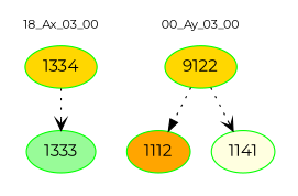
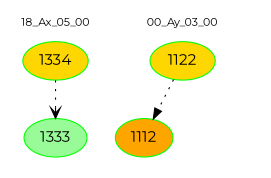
  digraph {
    fontname=Montserrat
    node [color=green fillcolor=gold fontname=Montserrat style=filled]
    edge [arrowhead=vee color=black fontname=Montserrat style=dotted]
    n1 [label=1334]
    n2 [fillcolor=palegreen label=1333]
-   n3 [label=9122]
+   n3 [label=1122]
    n4 [fillcolor=orange label=1112]
-   n5 [fillcolor=lightyellow label=1141]
    subgraph cluster_1 {
      color=white
      fontsize=10
-     label="18_Ax_03_00"
+     label="18_Ax_05_00"
      n1
      n2
    }
    subgraph cluster_2 {
      color=white
      fontsize=10
      label="00_Ay_03_00"
      n3
      n4
-     n5
    }
    n1 -> n2
    n3 -> n4 [arrowhead=normal]
-   n3 -> n5
  }
